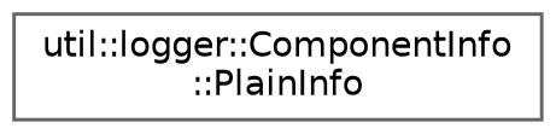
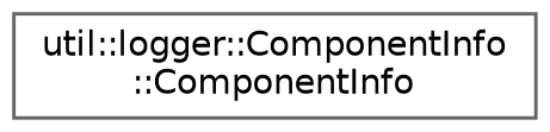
  digraph {
    rankdir=LR
-   n1 [color=grey40 fillcolor=white fontname=Helvetica fontsize=10 height=0.2 label="util::logger::ComponentInfo\l::PlainInfo" shape=box style=filled width=0.4]
+   n1 [color=grey40 fillcolor=white fontname=Helvetica fontsize=10 height=0.2 label="util::logger::ComponentInfo\l::ComponentInfo" shape=box style=filled width=0.4]
  }
